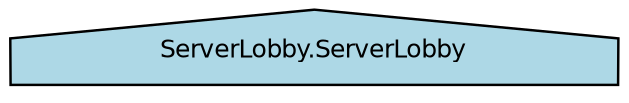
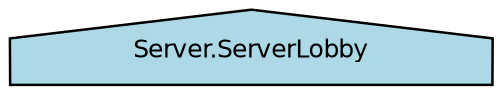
  digraph {
    rankdir=TB
-   n1 [color=black fillcolor=lightblue fontname=Helvetica fontsize=10 height=0.2 label="ServerLobby.ServerLobby" shape=house style=filled width=0.4]
+   n1 [color=black fillcolor=lightblue fontname=Helvetica fontsize=10 height=0.2 label="Server.ServerLobby" shape=house style=filled width=0.4]
  }
